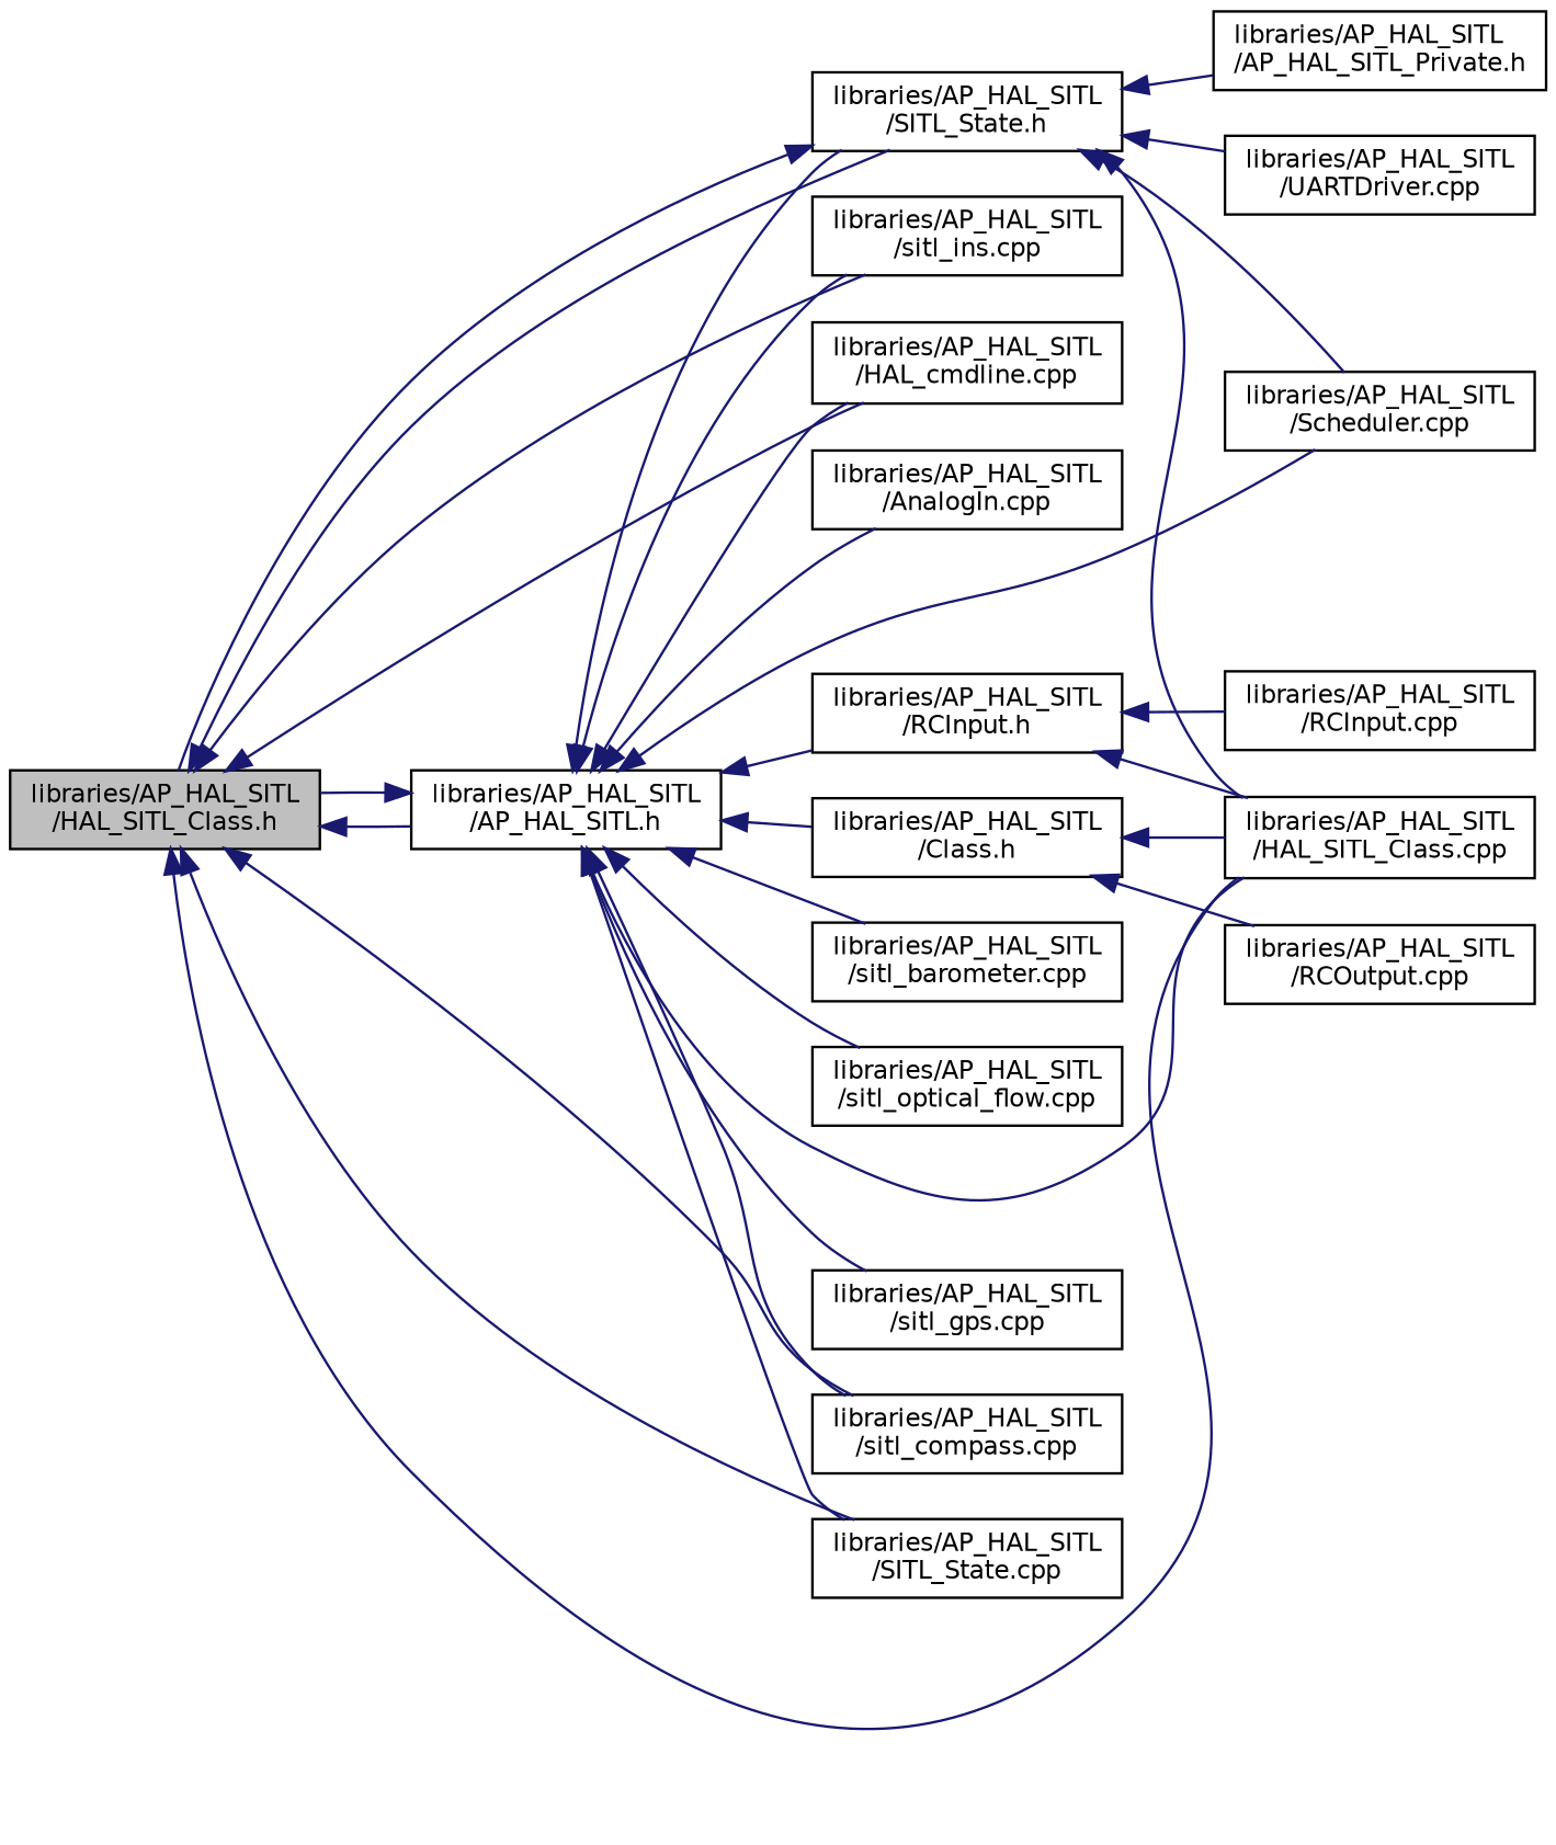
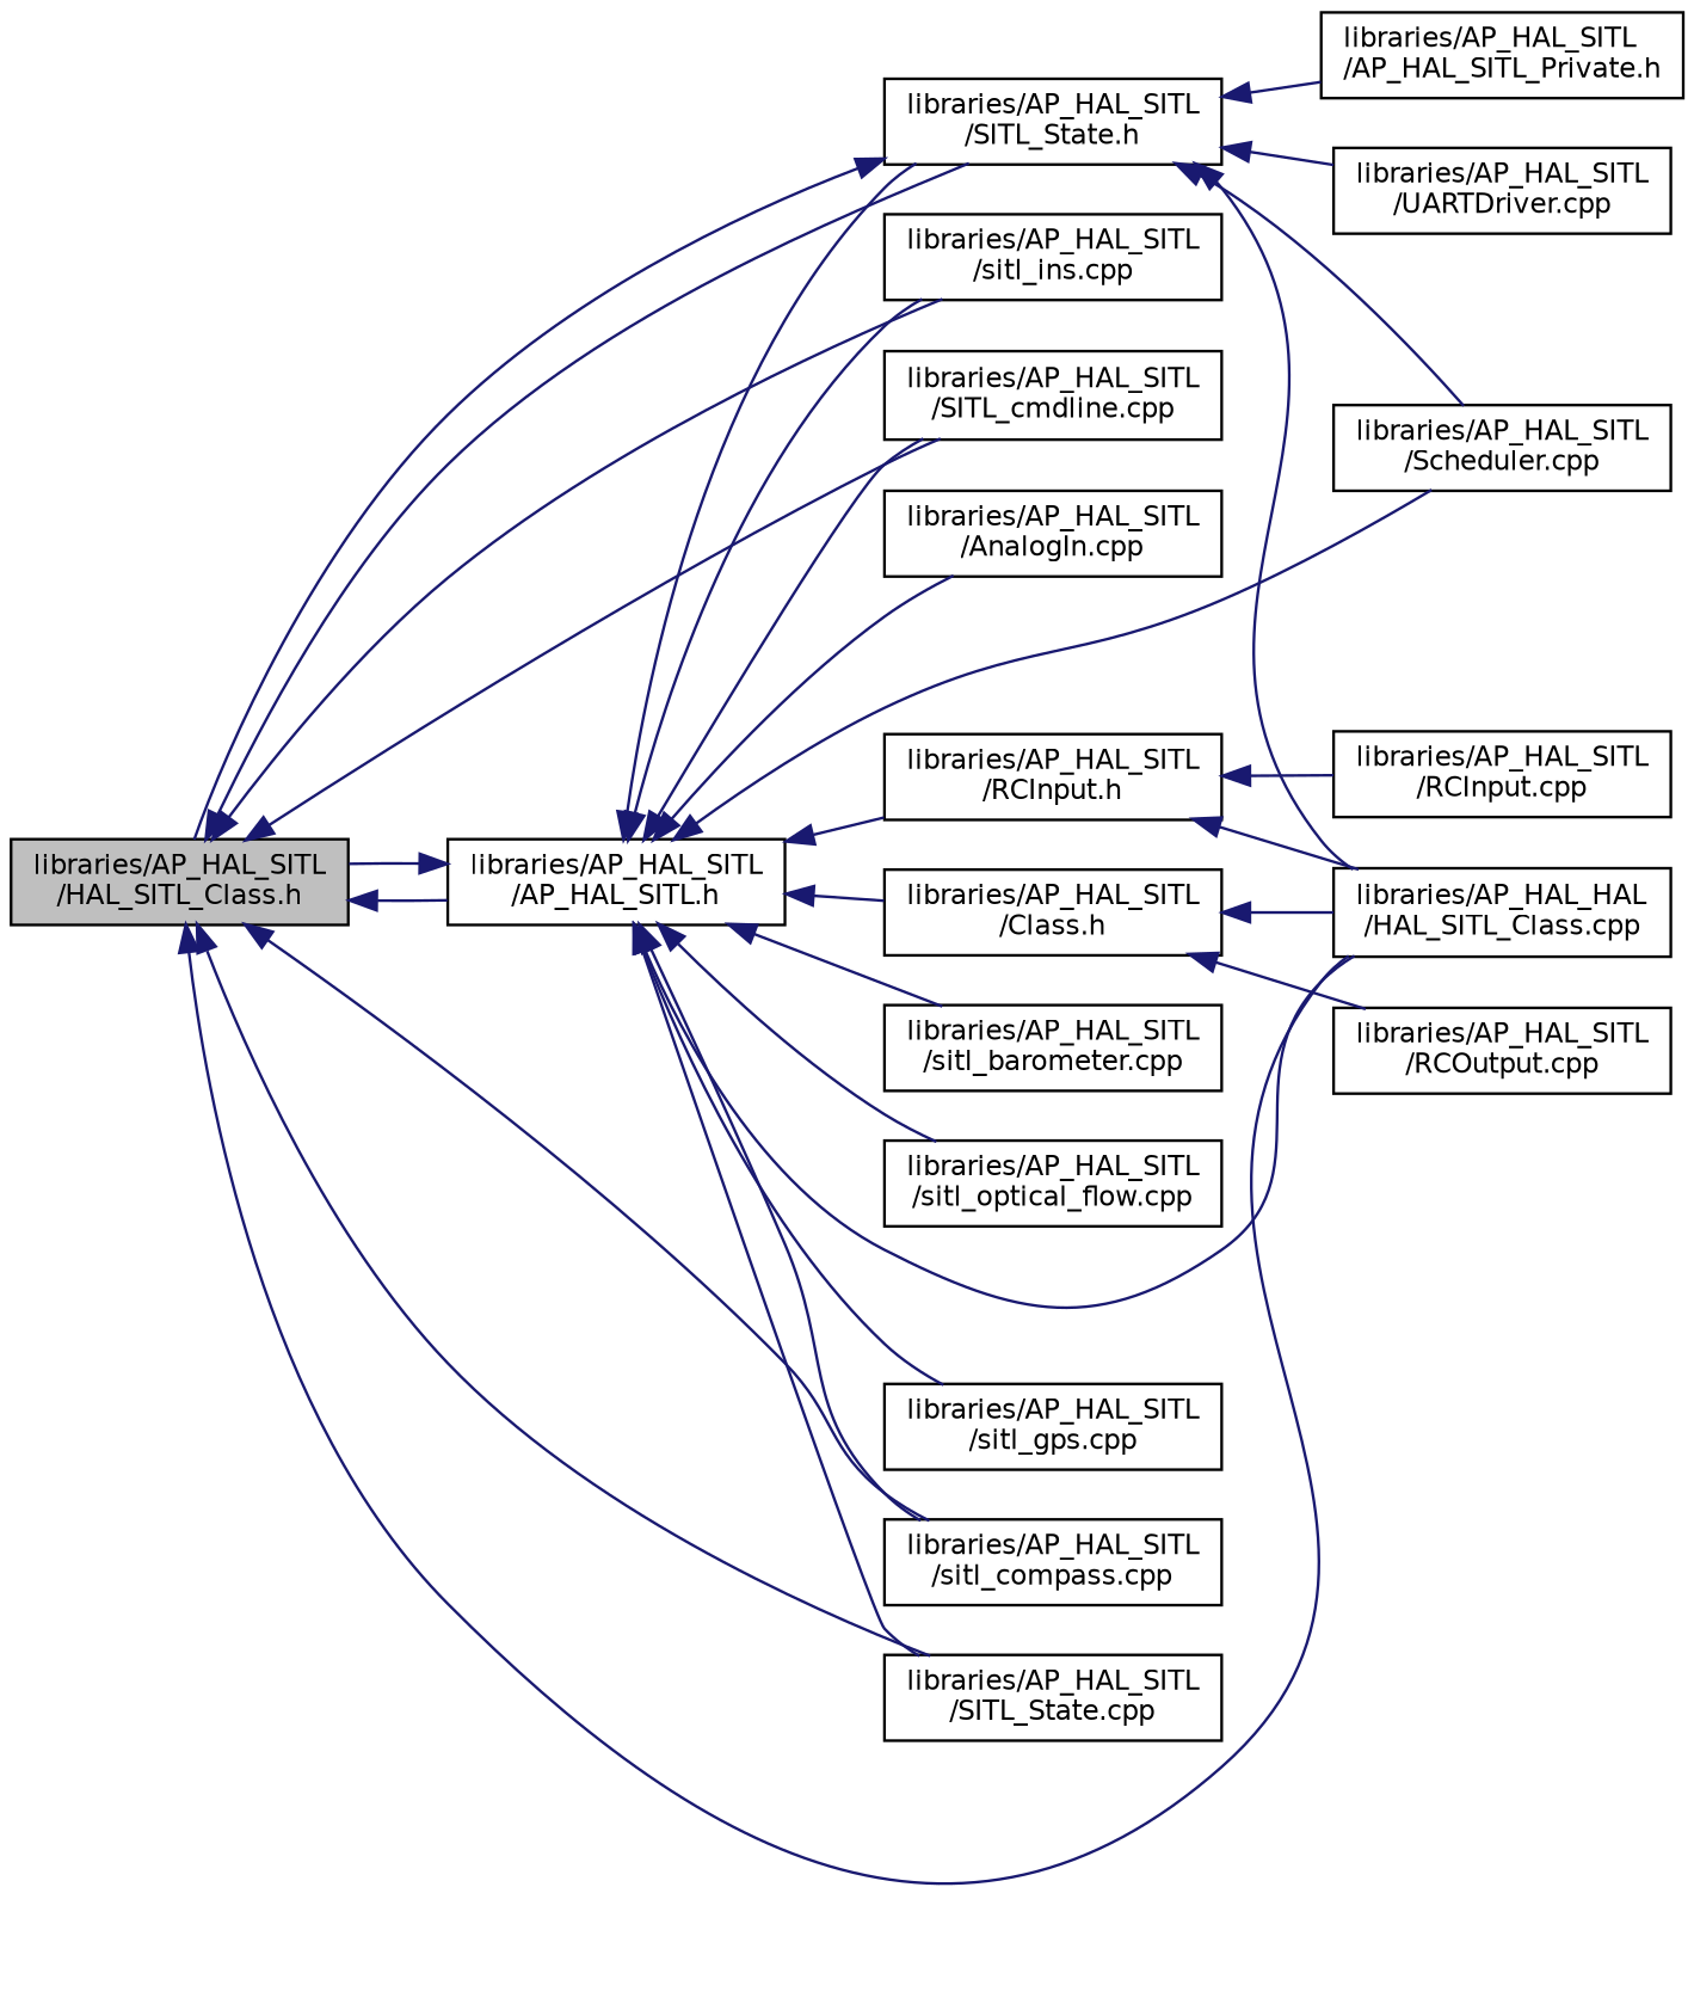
  digraph {
    rankdir=LR
    node [color=black fillcolor=white fontname=Helvetica fontsize=10 shape=record style=filled]
    edge [color=midnightblue dir=back fontname=Helvetica fontsize=10 labelfontname=Helvetica labelfontsize=10 style=solid]
    n1 [fillcolor=grey75 fontcolor=black height=0.2 label="libraries/AP_HAL_SITL\l/HAL_SITL_Class.h" width=0.4]
    n2 [height=0.2 label="libraries/AP_HAL_SITL\l/AP_HAL_SITL.h" width=0.4]
    n3 [height=0.2 label="libraries/AP_HAL_SITL\l/SITL_State.h" width=0.4]
-   n4 [height=0.2 label="libraries/AP_HAL_SITL\l/HAL_SITL_Class.cpp" width=0.4]
+   n4 [height=0.2 label="libraries/AP_HAL_HAL\l/HAL_SITL_Class.cpp" width=0.4]
    n5 [height=0.2 label="libraries/AP_HAL_SITL\l/sitl_ins.cpp" width=0.4]
-   n6 [height=0.2 label="libraries/AP_HAL_SITL\l/HAL_cmdline.cpp" width=0.4]
+   n6 [height=0.2 label="libraries/AP_HAL_SITL\l/SITL_cmdline.cpp" width=0.4]
    n7 [height=0.2 label="libraries/AP_HAL_SITL\l/sitl_compass.cpp" width=0.4]
    n8 [height=0.2 label="libraries/AP_HAL_SITL\l/SITL_State.cpp" width=0.4]
    n9 [height=0.2 label="libraries/AP_HAL_SITL\l/sitl_gps.cpp" width=0.4]
    n10 [height=0.2 label="libraries/AP_HAL_SITL\l/AnalogIn.cpp" width=0.4]
    n11 [height=0.2 label="libraries/AP_HAL_SITL\l/RCInput.h" width=0.4]
    n12 [height=0.2 label="libraries/AP_HAL_SITL\l/Class.h" width=0.4]
    n13 [height=0.2 label="libraries/AP_HAL_SITL\l/Scheduler.cpp" width=0.4]
    n14 [height=0.2 label="libraries/AP_HAL_SITL\l/sitl_barometer.cpp" width=0.4]
    n15 [height=0.2 label="libraries/AP_HAL_SITL\l/sitl_optical_flow.cpp" width=0.4]
    n16 [height=0.2 label="libraries/AP_HAL_SITL\l/AP_HAL_SITL_Private.h" width=0.4]
    n17 [height=0.2 label="libraries/AP_HAL_SITL\l/UARTDriver.cpp" width=0.4]
    n18 [height=0.2 label="libraries/AP_HAL_SITL\l/RCInput.cpp" width=0.4]
    n19 [height=0.2 label="libraries/AP_HAL_SITL\l/RCOutput.cpp" width=0.4]
    n1 -> n2
    n1 -> n3
    n1 -> n4
    n1 -> n5
    n1 -> n6
    n1 -> n7
    n1 -> n8
    n2 -> n1
    n2 -> n3
    n2 -> n4
    n2 -> n5
    n2 -> n6
    n2 -> n7
    n2 -> n8
    n2 -> n9
    n2 -> n10
    n2 -> n11
    n2 -> n12
    n2 -> n13
    n2 -> n14
    n2 -> n15
    n3 -> n1
    n3 -> n4
    n3 -> n13
    n3 -> n16
    n3 -> n17
    n11 -> n4
    n11 -> n18
    n12 -> n4
    n12 -> n19
  }
